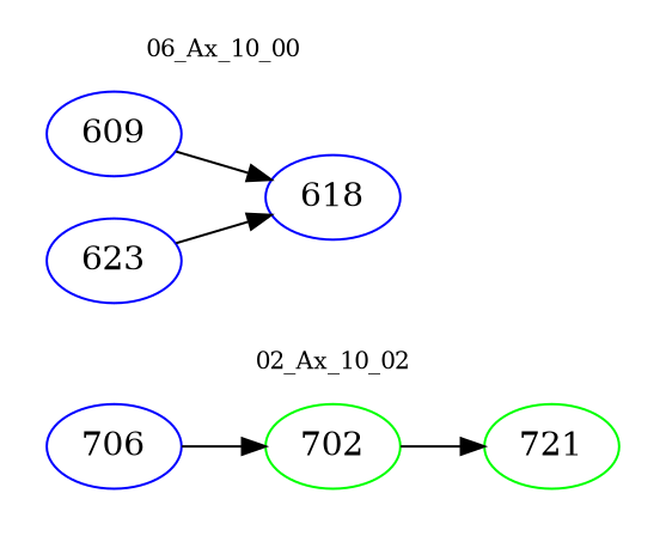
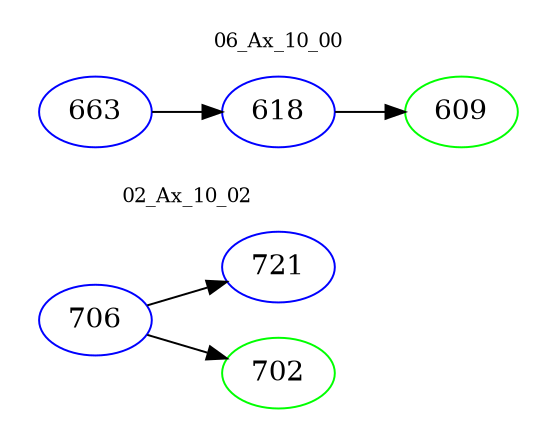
  digraph {
    rankdir=LR
    node [color=blue]
    edge [color=black]
    n1 [label=706]
    n2 [color=green label=702]
-   n3 [color=green label=721]
+   n3 [label=721]
    n4 [label=618]
-   n5 [label=609]
-   n6 [label=623]
+   n5 [color=green label=609]
+   n6 [label=663]
    subgraph cluster_1 {
      color=white
      fontsize=10
      label="02_Ax_10_02"
      n1
      n2
      n3
    }
    subgraph cluster_2 {
      color=white
      fontsize=10
      label="06_Ax_10_00"
      n4
      n5
      n6
    }
    n1 -> n2
-   n2 -> n3
-   n5 -> n4
+   n1 -> n3
+   n4 -> n5
    n6 -> n4
  }
